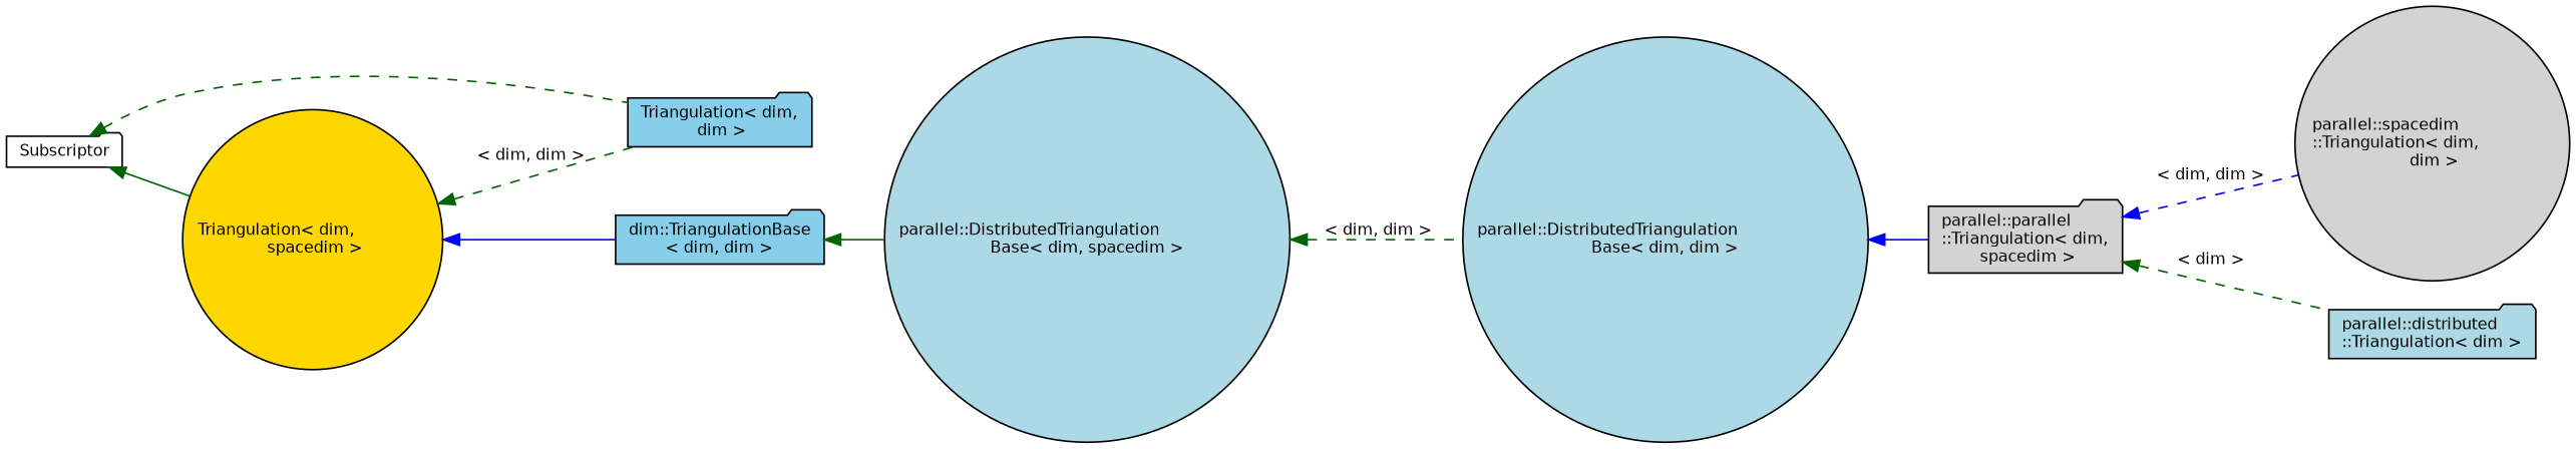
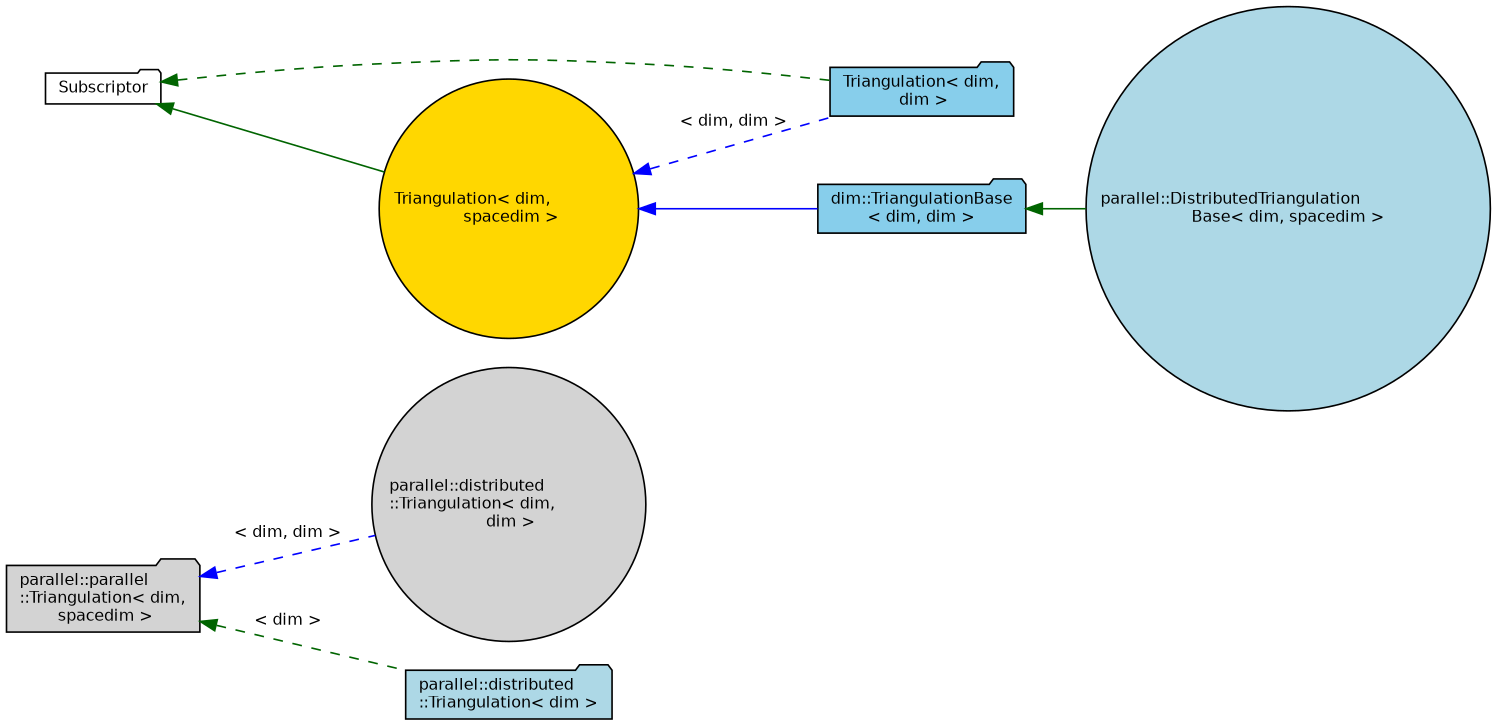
  digraph {
    rankdir=LR
    node [color=black fillcolor=lightblue fontname=Helvetica fontsize=10 shape=folder style=filled]
    edge [color=darkgreen dir=back fontname=Helvetica fontsize=10 labelfontname=Helvetica labelfontsize=10 style=dashed]
    n1 [fillcolor=lightgrey fontcolor=black height=0.2 label="parallel::parallel\l::Triangulation\< dim,\l spacedim \>" width=0.4]
-   n2 [fillcolor=lightgrey height=0.2 label="parallel::spacedim\l::Triangulation\< dim,\l dim \>" shape=circle width=0.4]
+   n2 [fillcolor=lightgrey height=0.2 label="parallel::distributed\l::Triangulation\< dim,\l dim \>" shape=circle width=0.4]
    n3 [height=0.2 label="parallel::distributed\l::Triangulation\< dim \>" width=0.4]
-   n4 [height=0.2 label="parallel::DistributedTriangulation\lBase\< dim, dim \>" shape=circle width=0.4]
    n5 [fillcolor=skyblue height=0.2 label="dim::TriangulationBase\l\< dim, dim \>" width=0.4]
    n6 [height=0.2 label="parallel::DistributedTriangulation\lBase\< dim, spacedim \>" shape=circle width=0.4]
    n7 [fillcolor=skyblue height=0.2 label="Triangulation\< dim,\l dim \>" width=0.4]
    n8 [fillcolor=white height=0.2 label=Subscriptor width=0.4]
    n9 [fillcolor=gold height=0.2 label="Triangulation\< dim,\l spacedim \>" shape=circle width=0.4]
    n1 -> n2 [color=blue label=" \< dim, dim \>"]
    n1 -> n3 [label=" \< dim \>"]
-   n4 -> n1 [color=blue style=solid]
    n5 -> n6 [style=solid]
-   n6 -> n4 [label=" \< dim, dim \>"]
    n8 -> n7
    n8 -> n9 [style=solid]
    n9 -> n5 [color=blue style=solid]
-   n9 -> n7 [label=" \< dim, dim \>"]
+   n9 -> n7 [color=blue label=" \< dim, dim \>"]
  }
